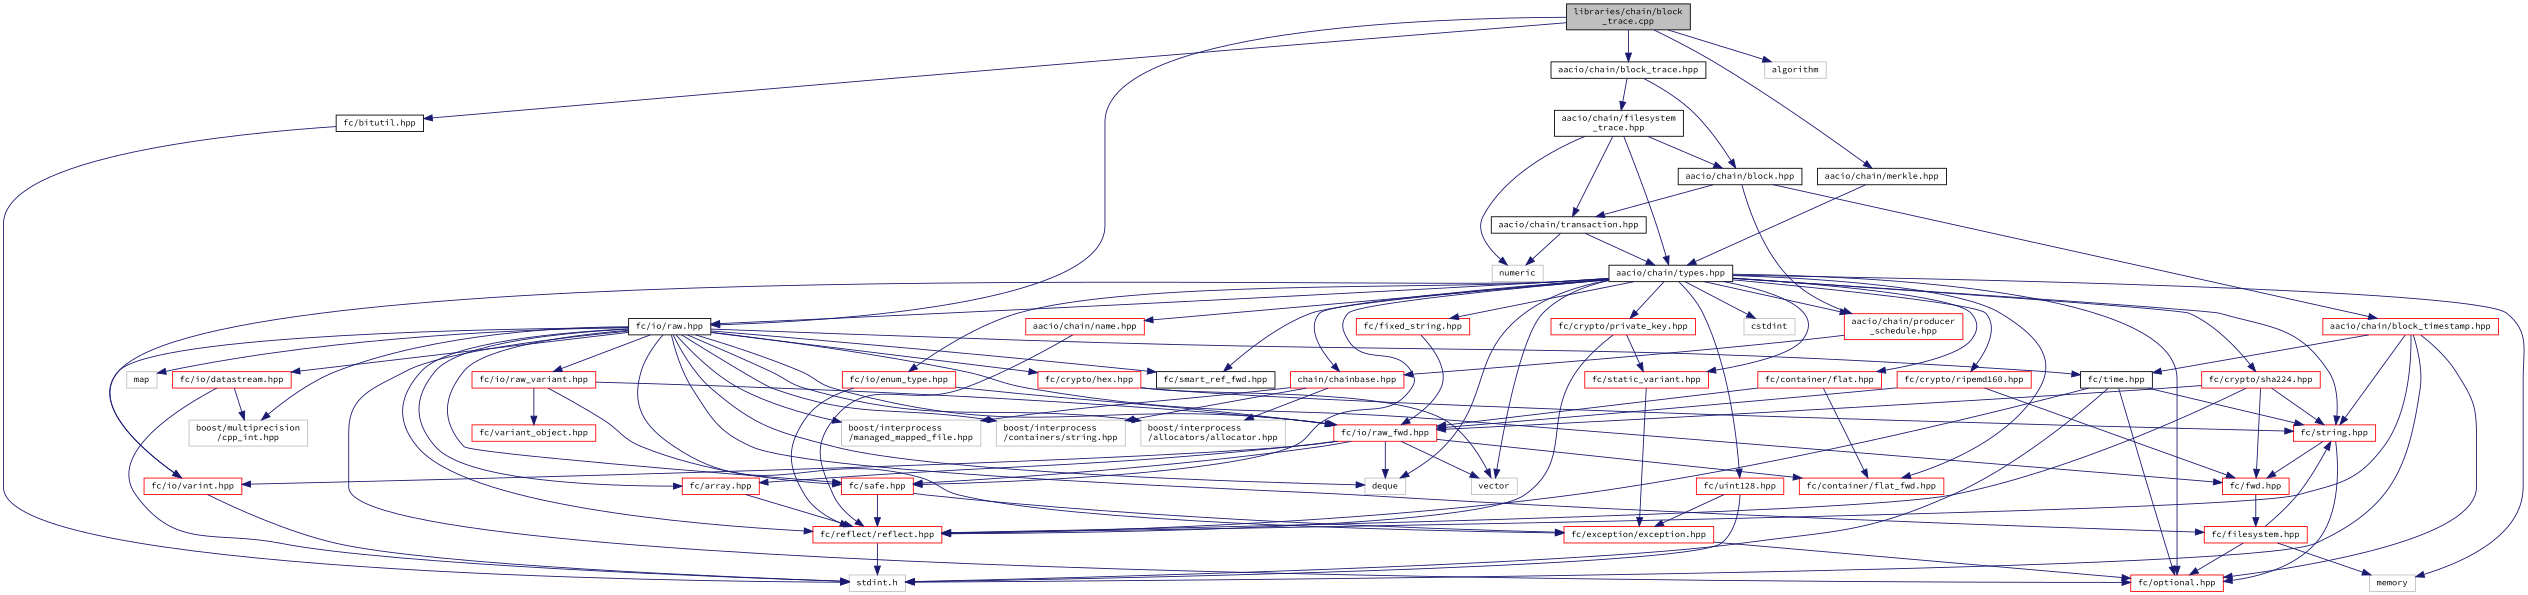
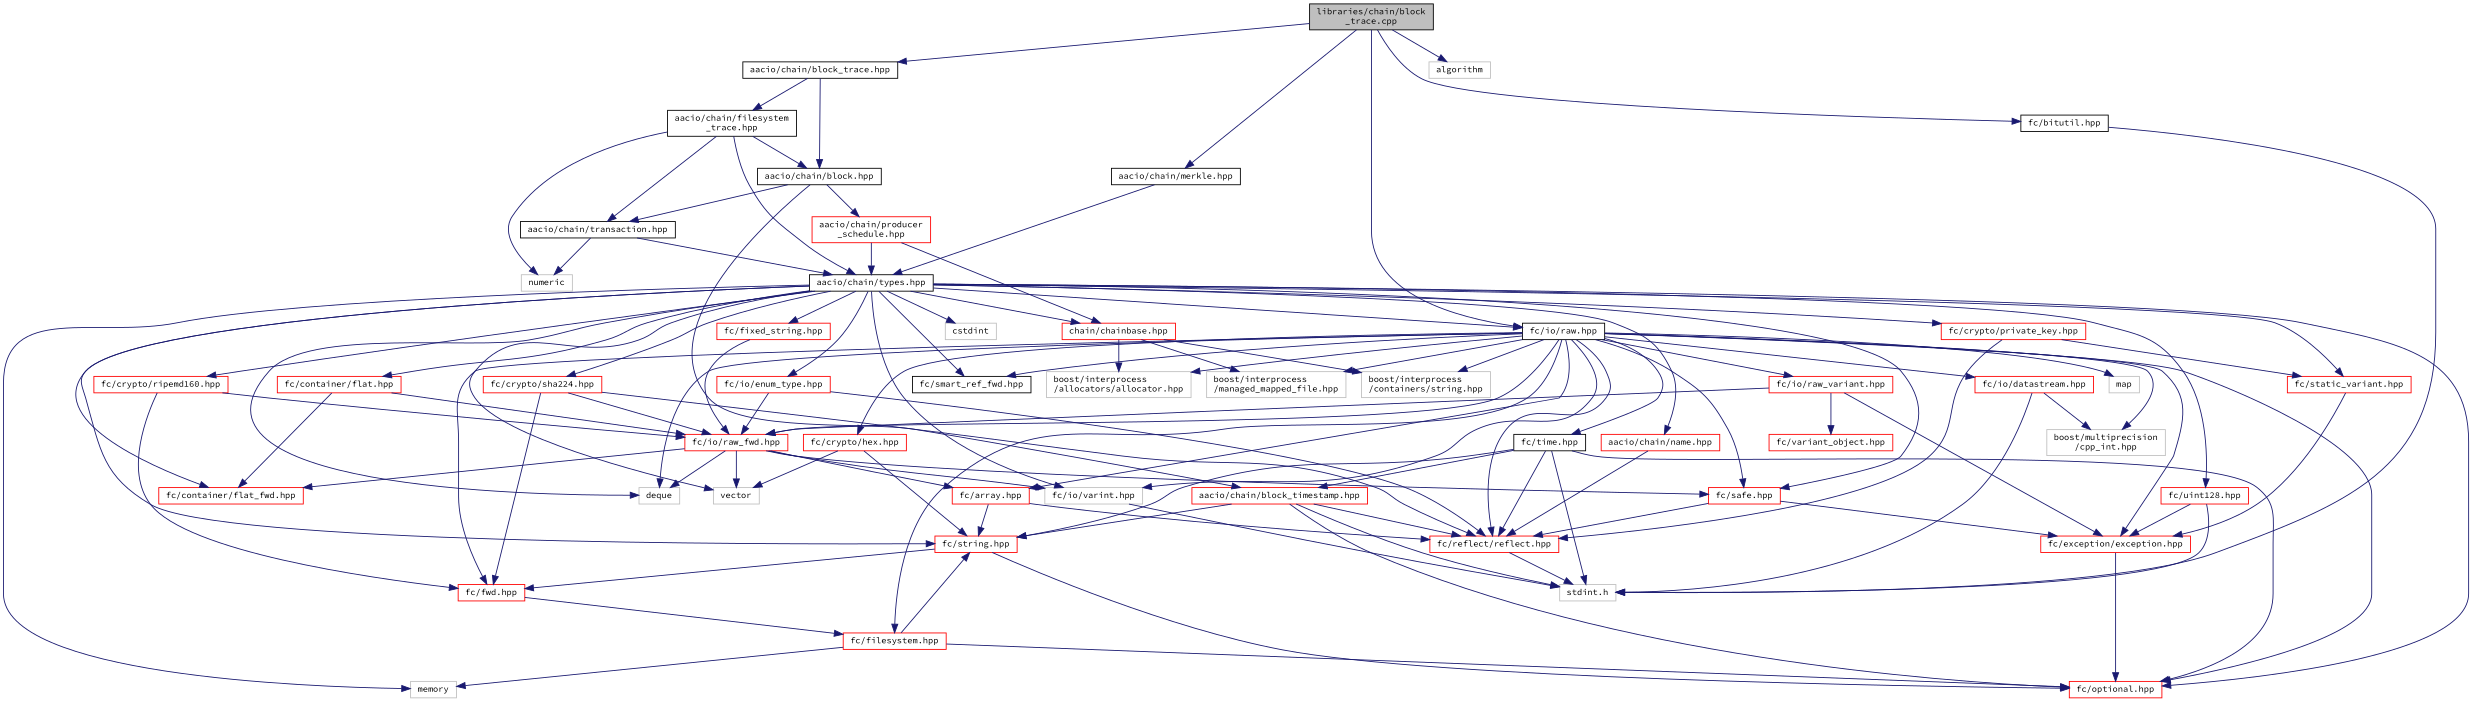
  digraph {
    fontname="Source Code Pro"
    node [color=red fillcolor=white fontname="Source Code Pro" fontsize=10 shape=record style=filled]
    edge [color=midnightblue fontname="Source Code Pro" fontsize=10 labelfontname=Helvetica labelfontsize=10 style=solid]
    n1 [color=black fillcolor=grey75 fontcolor=black height=0.2 label="libraries/chain/block\l_trace.cpp" width=0.4]
    n2 [color=black height=0.2 label="aacio/chain/block_trace.hpp" width=0.4]
    n3 [color=black height=0.2 label="fc/io/raw.hpp" width=0.4]
    n4 [color=black height=0.2 label="aacio/chain/merkle.hpp" width=0.4]
    n5 [color=black height=0.2 label="fc/bitutil.hpp" width=0.4]
    n6 [color=grey75 height=0.2 label=algorithm width=0.4]
    n7 [color=black height=0.2 label="aacio/chain/block.hpp" width=0.4]
    n8 [color=black height=0.2 label="aacio/chain/filesystem\l_trace.hpp" width=0.4]
    n9 [color=black height=0.2 label="fc/time.hpp" width=0.4]
    n10 [height=0.2 label="fc/optional.hpp" width=0.4]
    n11 [height=0.2 label="fc/reflect/reflect.hpp" width=0.4]
    n12 [height=0.2 label="fc/fwd.hpp" width=0.4]
-   n13 [height=0.2 label="fc/io/varint.hpp" width=0.4]
+   n13 [color=grey75 height=0.2 label="fc/io/varint.hpp" width=0.4]
    n14 [height=0.2 label="fc/safe.hpp" width=0.4]
    n15 [color=grey75 height=0.2 label=deque width=0.4]
    n16 [color=black height=0.2 label="fc/smart_ref_fwd.hpp" width=0.4]
    n17 [color=grey75 height=0.2 label="boost/interprocess\l/managed_mapped_file.hpp" width=0.4]
    n18 [color=grey75 height=0.2 label="boost/interprocess\l/containers/string.hpp" width=0.4]
    n19 [color=grey75 height=0.2 label="boost/interprocess\l/allocators/allocator.hpp" width=0.4]
    n20 [height=0.2 label="fc/io/raw_fwd.hpp" width=0.4]
    n21 [height=0.2 label="fc/array.hpp" width=0.4]
    n22 [height=0.2 label="fc/exception/exception.hpp" width=0.4]
    n23 [height=0.2 label="fc/io/raw_variant.hpp" width=0.4]
    n24 [height=0.2 label="fc/io/datastream.hpp" width=0.4]
    n25 [color=grey75 height=0.2 label="boost/multiprecision\l/cpp_int.hpp" width=0.4]
    n26 [height=0.2 label="fc/filesystem.hpp" width=0.4]
    n27 [color=grey75 height=0.2 label=map width=0.4]
    n28 [height=0.2 label="fc/crypto/hex.hpp" width=0.4]
    n29 [color=black height=0.2 label="aacio/chain/types.hpp" width=0.4]
    n30 [color=grey75 height=0.2 label="stdint.h" width=0.4]
    n31 [height=0.2 label="aacio/chain/block_timestamp.hpp" width=0.4]
    n32 [color=black height=0.2 label="aacio/chain/transaction.hpp" width=0.4]
    n33 [height=0.2 label="aacio/chain/producer\l_schedule.hpp" width=0.4]
    n34 [color=grey75 height=0.2 label=numeric width=0.4]
    n35 [height=0.2 label="fc/string.hpp" width=0.4]
    n36 [height=0.2 label="chain/chainbase.hpp" width=0.4]
    n37 [height=0.2 label="aacio/chain/name.hpp" width=0.4]
    n38 [height=0.2 label="fc/container/flat_fwd.hpp" width=0.4]
    n39 [height=0.2 label="fc/io/enum_type.hpp" width=0.4]
    n40 [color=grey75 height=0.2 label=vector width=0.4]
    n41 [height=0.2 label="fc/crypto/sha224.hpp" width=0.4]
    n42 [height=0.2 label="fc/container/flat.hpp" width=0.4]
    n43 [color=grey75 height=0.2 label=memory width=0.4]
    n44 [height=0.2 label="fc/uint128.hpp" width=0.4]
    n45 [height=0.2 label="fc/static_variant.hpp" width=0.4]
    n46 [height=0.2 label="fc/crypto/ripemd160.hpp" width=0.4]
    n47 [height=0.2 label="fc/fixed_string.hpp" width=0.4]
    n48 [height=0.2 label="fc/crypto/private_key.hpp" width=0.4]
    n49 [color=grey75 height=0.2 label=cstdint width=0.4]
    n50 [height=0.2 label="fc/variant_object.hpp" width=0.4]
    n1 -> n2
    n1 -> n3
    n1 -> n4
    n1 -> n5
    n1 -> n6
    n2 -> n7
    n2 -> n8
    n3 -> n9
    n3 -> n10
    n3 -> n11
    n3 -> n12
    n3 -> n13
    n3 -> n14
    n3 -> n15
    n3 -> n16
    n3 -> n17
    n3 -> n18
    n3 -> n19
    n3 -> n20
    n3 -> n21
    n3 -> n22
    n3 -> n23
    n3 -> n24
    n3 -> n25
    n3 -> n26
    n3 -> n27
    n3 -> n28
    n4 -> n29
    n5 -> n30
    n7 -> n31
    n7 -> n32
    n7 -> n33
    n8 -> n7
    n8 -> n29
    n8 -> n32
    n8 -> n34
    n9 -> n10
    n9 -> n11
    n9 -> n30
    n9 -> n35
    n11 -> n30
    n12 -> n26
    n13 -> n30
    n14 -> n11
    n14 -> n22
    n20 -> n13
    n20 -> n14
    n20 -> n15
    n20 -> n21
    n20 -> n38
    n20 -> n40
    n21 -> n11
    n22 -> n10
    n23 -> n20
-   n23 -> n14
+   n23 -> n22
    n23 -> n50
    n24 -> n25
    n24 -> n30
    n26 -> n10
    n26 -> n35
    n26 -> n43
    n28 -> n35
    n28 -> n40
    n29 -> n3
    n29 -> n10
    n29 -> n13
    n29 -> n14
    n29 -> n15
    n29 -> n16
    n29 -> n35
    n29 -> n36
    n29 -> n37
    n29 -> n38
    n29 -> n39
    n29 -> n40
    n29 -> n41
    n29 -> n42
    n29 -> n43
    n29 -> n44
    n29 -> n45
    n29 -> n46
    n29 -> n47
    n29 -> n48
    n29 -> n49
-   n31 -> n9
+   n9 -> n31
    n31 -> n10
    n31 -> n11
    n31 -> n30
    n31 -> n35
    n32 -> n29
    n32 -> n34
-   n29 -> n33
+   n33 -> n29
    n33 -> n36
    n35 -> n10
    n35 -> n12
    n36 -> n17
    n36 -> n18
    n36 -> n19
    n37 -> n11
    n39 -> n11
    n39 -> n20
    n41 -> n11
    n41 -> n12
    n41 -> n20
-   n41 -> n35
+   n21 -> n35
    n42 -> n20
    n42 -> n38
    n44 -> n22
    n44 -> n30
    n45 -> n22
    n46 -> n12
    n46 -> n20
    n47 -> n20
    n48 -> n11
    n48 -> n45
  }
